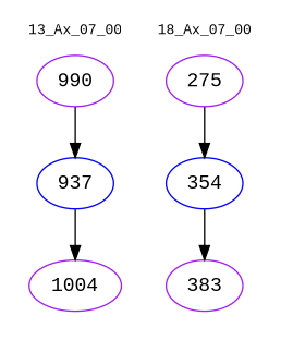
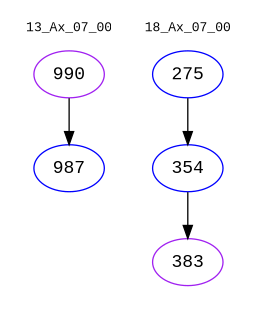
  digraph {
    fontname="Liberation Mono"
    node [color=purple fontname="Liberation Mono"]
    edge [color=black fontname="Liberation Mono"]
    n1 [label=990]
-   n2 [color=blue label=937]
-   n3 [label=1004]
-   n4 [label=275]
+   n2 [color=blue label=987]
+   n4 [color=blue label=275]
    n5 [color=blue label=354]
    n6 [label=383]
    subgraph cluster_1 {
      color=white
      fontsize=10
      label="13_Ax_07_00"
      n1
      n2
-     n3
    }
    subgraph cluster_2 {
      color=white
      fontsize=10
      label="18_Ax_07_00"
      n4
      n5
      n6
    }
    n1 -> n2
-   n2 -> n3
    n4 -> n5
    n5 -> n6
  }
